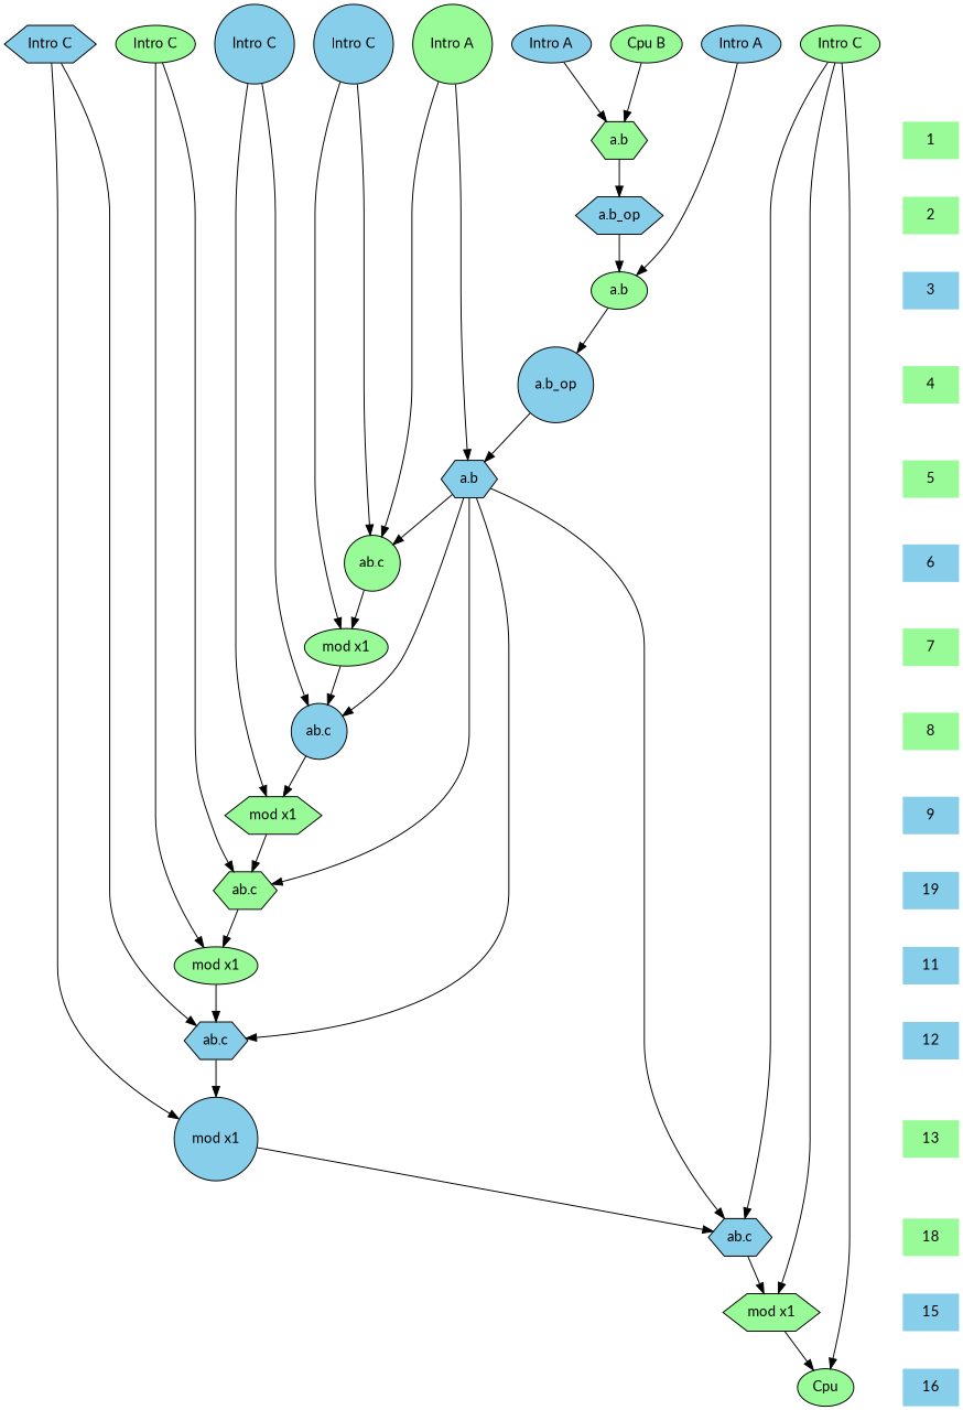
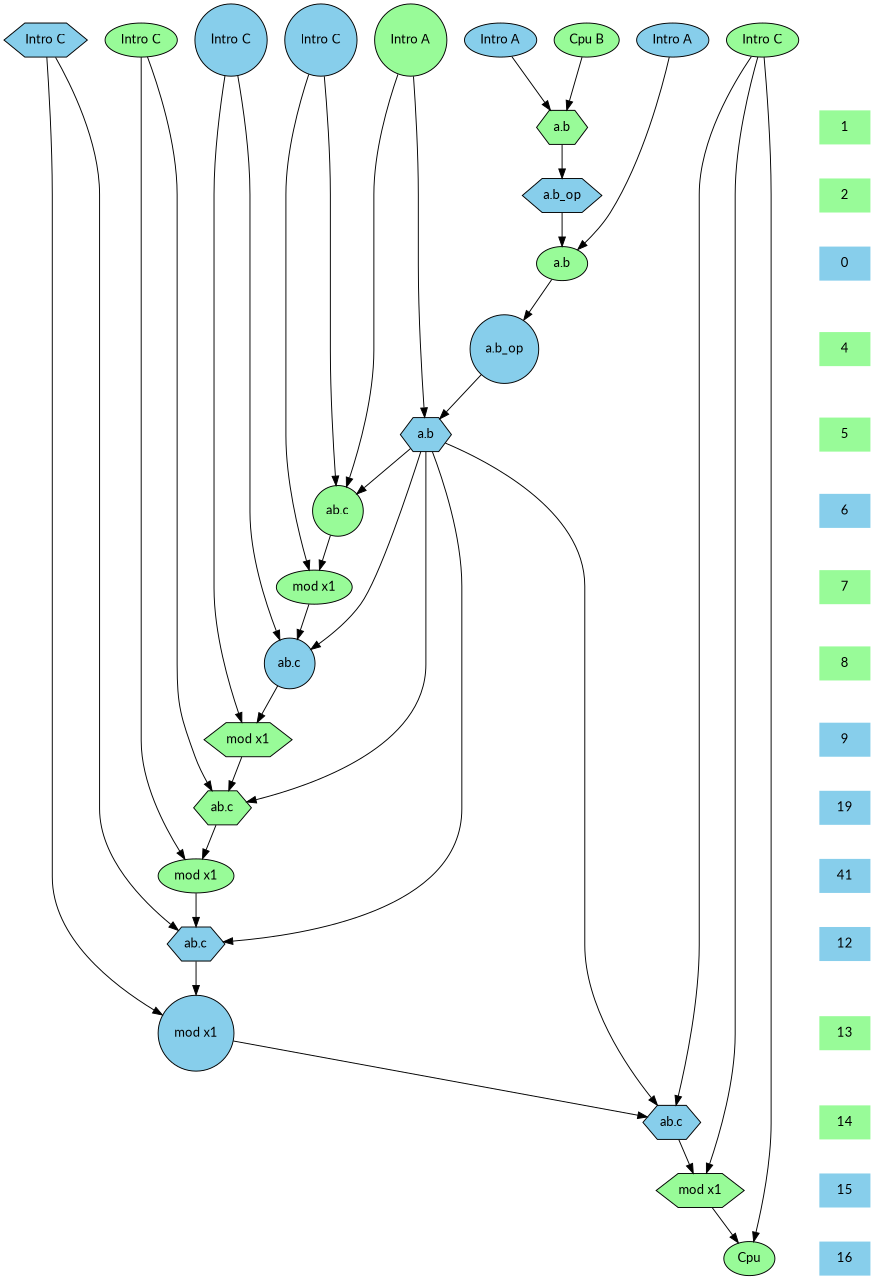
  digraph {
    fontname=Lato
    ranksep=.5
    node [fillcolor=palegreen fontname=Lato shape=plaintext style=filled]
    edge [fontname=Lato]
    n1 [fillcolor=skyblue label="Intro A" shape=ellipse]
    n2 [label="Intro A" shape=circle]
    n3 [fillcolor=skyblue label="Intro A" shape=ellipse]
    n4 [label="Cpu B" shape=ellipse]
    n5 [label="Intro C" shape=ellipse]
    n6 [label="Intro C" shape=ellipse]
    n7 [fillcolor=skyblue label="Intro C" shape=hexagon]
    n8 [fillcolor=skyblue label="Intro C" shape=circle]
    n9 [fillcolor=skyblue label="Intro C" shape=circle]
    1
    n11 [label="a.b" shape=hexagon]
    2
    n13 [fillcolor=skyblue label="a.b_op" shape=hexagon]
-   3 [fillcolor=skyblue]
+   3 [fillcolor=skyblue label=0]
    n15 [label="a.b" shape=ellipse]
    4
    n17 [fillcolor=skyblue label="a.b_op" shape=circle]
    5
    n19 [fillcolor=skyblue label="a.b" shape=hexagon]
    6 [fillcolor=skyblue]
    n21 [label="ab.c" shape=circle]
    7
    n23 [label="mod x1" shape=ellipse]
    8
    n25 [fillcolor=skyblue label="ab.c" shape=circle]
    9 [fillcolor=skyblue]
    n27 [label="mod x1" shape=hexagon]
    n28 [fillcolor=skyblue label=19]
    n29 [label="ab.c" shape=hexagon]
-   11 [fillcolor=skyblue]
+   11 [fillcolor=skyblue label=41]
    n31 [label="mod x1" shape=ellipse]
    12 [fillcolor=skyblue]
    n33 [fillcolor=skyblue label="ab.c" shape=hexagon]
    13
    n35 [fillcolor=skyblue label="mod x1" shape=circle]
-   14 [label=18]
+   14
    n37 [fillcolor=skyblue label="ab.c" shape=hexagon]
    15 [fillcolor=skyblue]
    n39 [label="mod x1" shape=hexagon]
    16 [fillcolor=skyblue]
    n41 [label=Cpu shape=ellipse]
    subgraph sub_1 {
      rank=same
      n1
      n2
      n3
      n4
      n5
      n6
      n7
      n8
      n9
    }
    subgraph sub_2 {
      rank=same
      1
      n11
    }
    subgraph sub_3 {
      rank=same
      2
      n13
    }
    subgraph sub_4 {
      rank=same
      3
      n15
    }
    subgraph sub_5 {
      rank=same
      4
      n17
    }
    subgraph sub_6 {
      rank=same
      5
      n19
    }
    subgraph sub_7 {
      rank=same
      6
      n21
    }
    subgraph sub_8 {
      rank=same
      7
      n23
    }
    subgraph sub_9 {
      rank=same
      8
      n25
    }
    subgraph sub_10 {
      rank=same
      9
      n27
    }
    subgraph sub_11 {
      rank=same
      n28
      n29
    }
    subgraph sub_12 {
      rank=same
      11
      n31
    }
    subgraph sub_13 {
      rank=same
      12
      n33
    }
    subgraph sub_14 {
      rank=same
      13
      n35
    }
    subgraph sub_15 {
      rank=same
      14
      n37
    }
    subgraph sub_16 {
      rank=same
      15
      n39
    }
    subgraph sub_17 {
      rank=same
      16
      n41
    }
    n1 -> n15
    n2 -> n19
    n2 -> n21
    n3 -> n11
    n4 -> n11
    n5 -> n37
    n5 -> n39
    n5 -> n41
    n6 -> n29
    n6 -> n31
    n7 -> n33
    n7 -> n35
    n8 -> n21
    n8 -> n23
    n9 -> n25
    n9 -> n27
    1 -> 2 [style=invis]
    n11 -> n13
    2 -> 3 [style=invis]
    n13 -> n15
    3 -> 4 [style=invis]
    n15 -> n17
    4 -> 5 [style=invis]
    n17 -> n19
    5 -> 6 [style=invis]
    n19 -> n21
    n19 -> n25
    n19 -> n29
    n19 -> n33
    n19 -> n37
    6 -> 7 [style=invis]
    n21 -> n23
    7 -> 8 [style=invis]
    n23 -> n25
    8 -> 9 [style=invis]
    n25 -> n27
    9 -> n28 [style=invis]
    n27 -> n29
    n28 -> 11 [style=invis]
    n29 -> n31
    11 -> 12 [style=invis]
    n31 -> n33
    12 -> 13 [style=invis]
    n33 -> n35
    13 -> 14 [style=invis]
    n35 -> n37
    14 -> 15 [style=invis]
    n37 -> n39
    15 -> 16 [style=invis]
    n39 -> n41
  }
